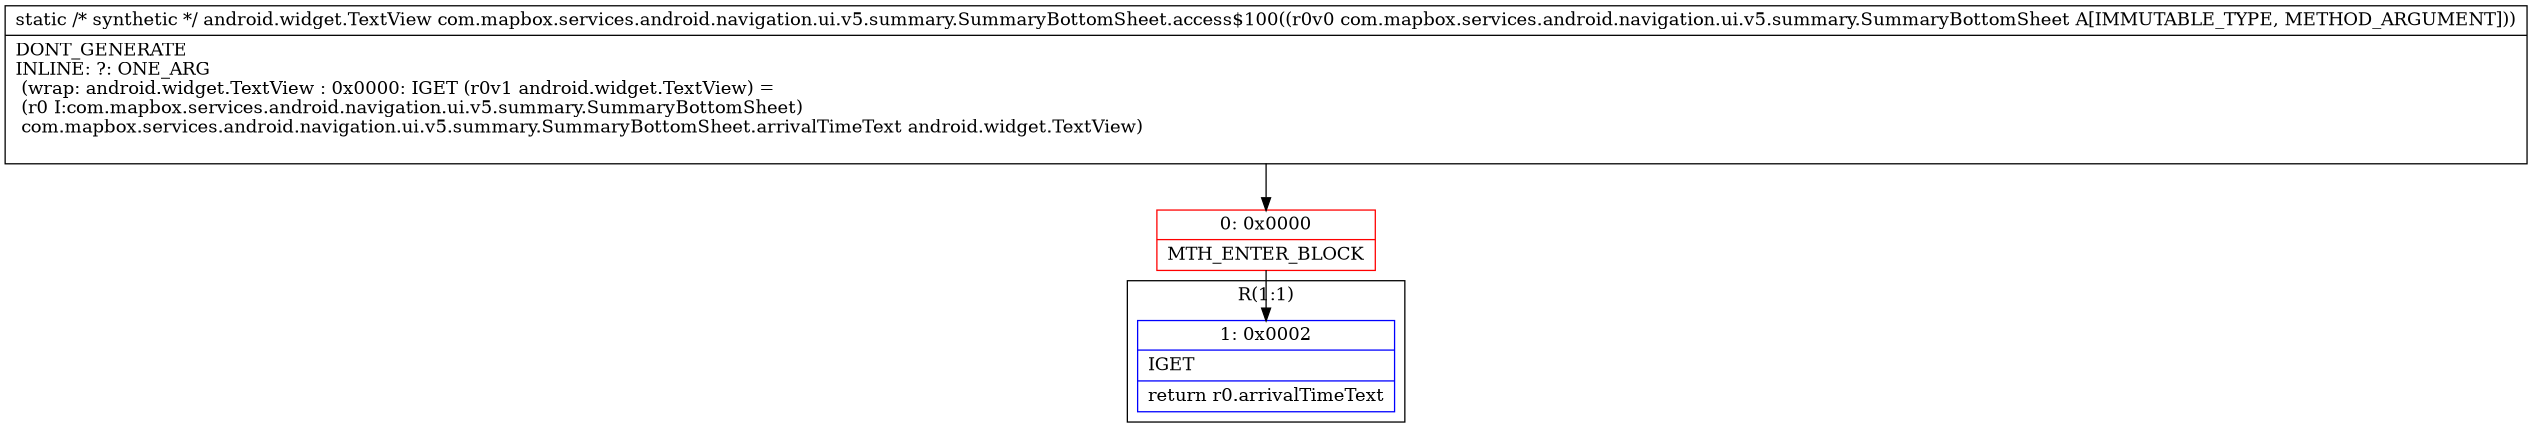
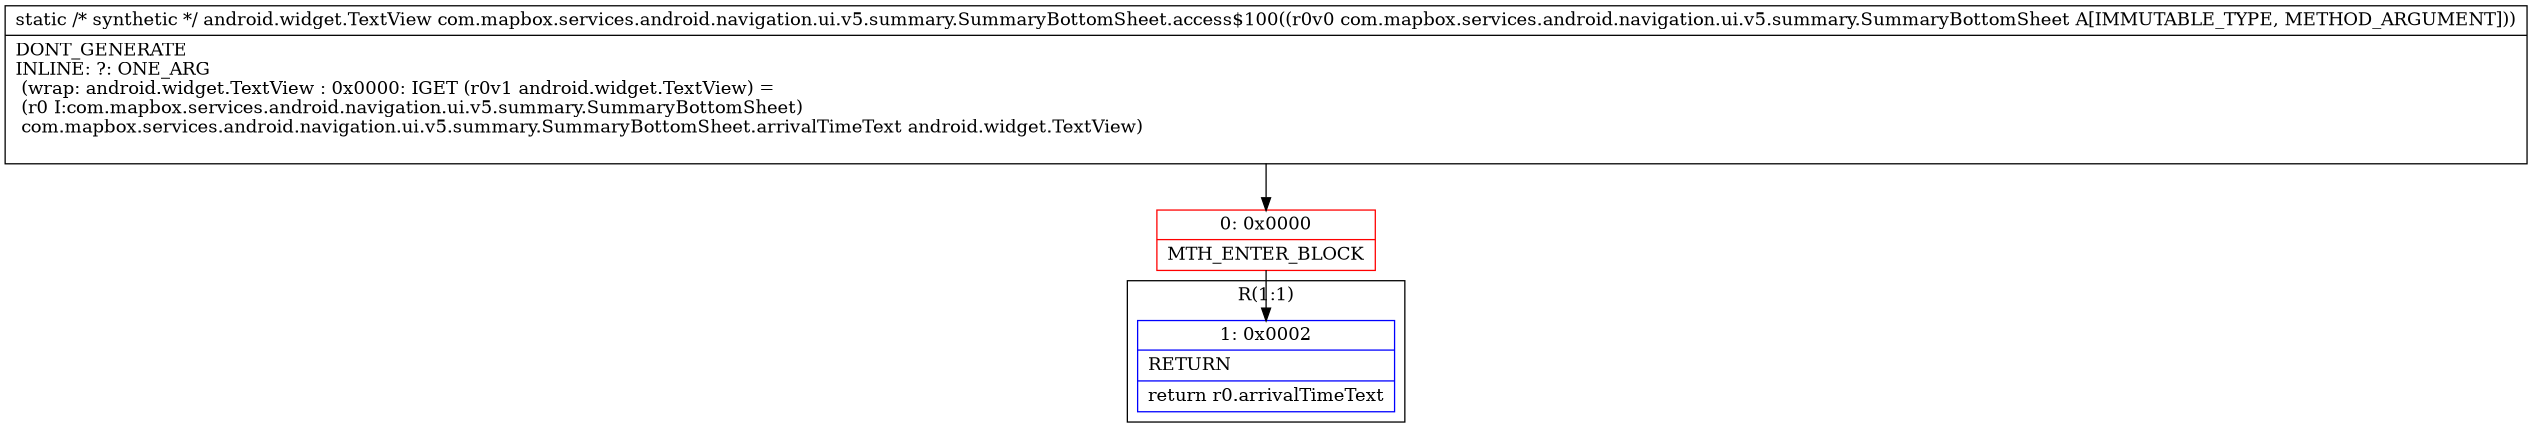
  digraph {
    node [shape=record]
-   n1 [color=blue label="{1\:\ 0x0002|IGET\l|return r0.arrivalTimeText\l}"]
+   n1 [color=blue label="{1\:\ 0x0002|RETURN\l|return r0.arrivalTimeText\l}"]
    n2 [color=red label="{0\:\ 0x0000|MTH_ENTER_BLOCK\l}"]
    n3 [label="{static \/* synthetic *\/ android.widget.TextView com.mapbox.services.android.navigation.ui.v5.summary.SummaryBottomSheet.access$100((r0v0 com.mapbox.services.android.navigation.ui.v5.summary.SummaryBottomSheet A[IMMUTABLE_TYPE, METHOD_ARGUMENT]))  | DONT_GENERATE\lINLINE: ?: ONE_ARG  \l  (wrap: android.widget.TextView : 0x0000: IGET  (r0v1 android.widget.TextView) = \l  (r0 I:com.mapbox.services.android.navigation.ui.v5.summary.SummaryBottomSheet)\l com.mapbox.services.android.navigation.ui.v5.summary.SummaryBottomSheet.arrivalTimeText android.widget.TextView)\l\l}"]
    subgraph cluster_1 {
      label="R(1:1)"
      n1
    }
    n2 -> n1
    n3 -> n2
  }
